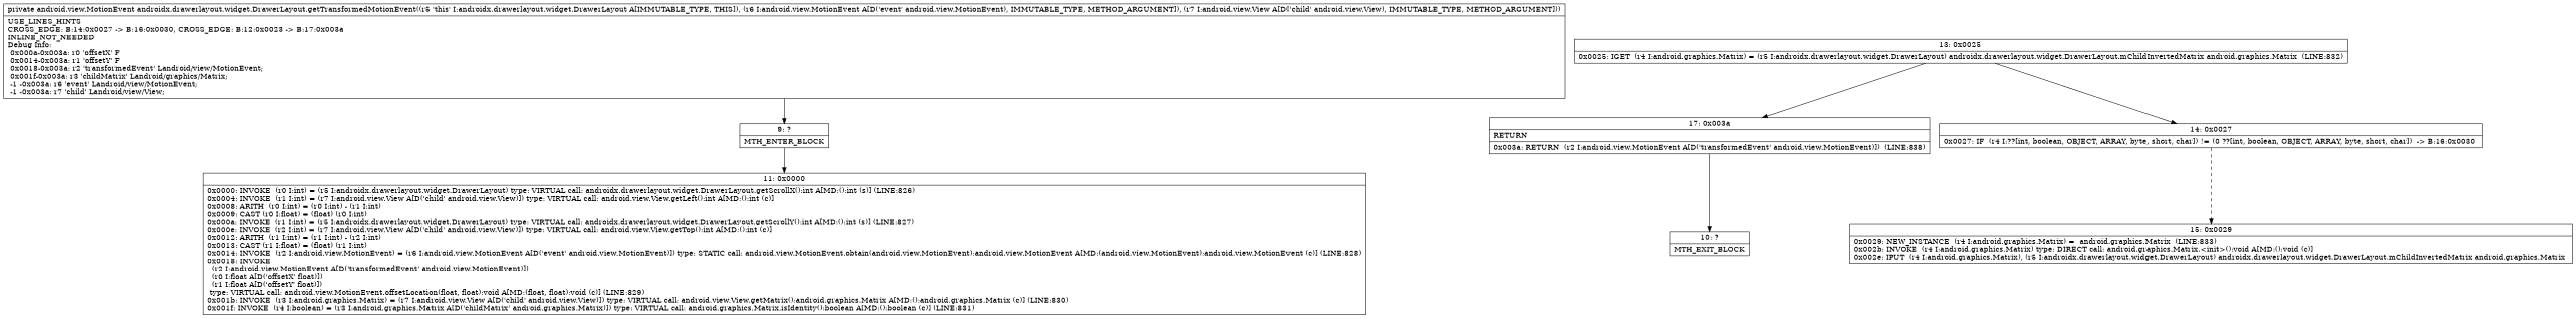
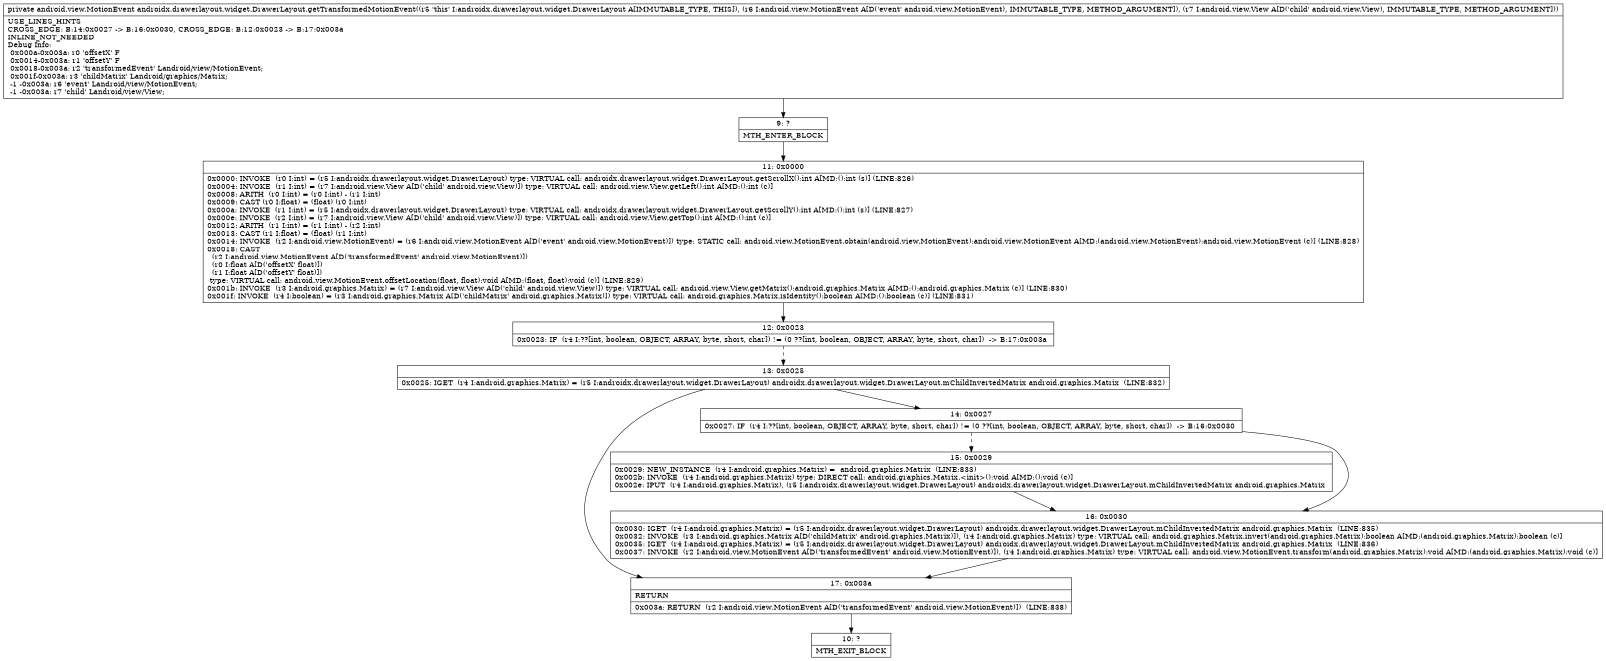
  digraph {
    node [shape=record]
    n1 [label="{9\:\ ?|MTH_ENTER_BLOCK\l}"]
-   n2 [label="{11\:\ 0x0000|0x0000: INVOKE  (r0 I:int) = (r5 I:androidx.drawerlayout.widget.DrawerLayout) type: VIRTUAL call: androidx.drawerlayout.widget.DrawerLayout.getScrollX():int A[MD:():int (s)] (LINE:826)\l0x0004: INVOKE  (r1 I:int) = (r7 I:android.view.View A[D('child' android.view.View)]) type: VIRTUAL call: android.view.View.getLeft():int A[MD:():int (c)]\l0x0008: ARITH  (r0 I:int) = (r0 I:int) \- (r1 I:int) \l0x0009: CAST (r0 I:float) = (float) (r0 I:int) \l0x000a: INVOKE  (r1 I:int) = (r5 I:androidx.drawerlayout.widget.DrawerLayout) type: VIRTUAL call: androidx.drawerlayout.widget.DrawerLayout.getScrollY():int A[MD:():int (s)] (LINE:827)\l0x000e: INVOKE  (r2 I:int) = (r7 I:android.view.View A[D('child' android.view.View)]) type: VIRTUAL call: android.view.View.getTop():int A[MD:():int (c)]\l0x0012: ARITH  (r1 I:int) = (r1 I:int) \- (r2 I:int) \l0x0013: CAST (r1 I:float) = (float) (r1 I:int) \l0x0014: INVOKE  (r2 I:android.view.MotionEvent) = (r6 I:android.view.MotionEvent A[D('event' android.view.MotionEvent)]) type: STATIC call: android.view.MotionEvent.obtain(android.view.MotionEvent):android.view.MotionEvent A[MD:(android.view.MotionEvent):android.view.MotionEvent (c)] (LINE:828)\l0x0018: INVOKE  \l  (r2 I:android.view.MotionEvent A[D('transformedEvent' android.view.MotionEvent)])\l  (r0 I:float A[D('offsetX' float)])\l  (r1 I:float A[D('offsetY' float)])\l type: VIRTUAL call: android.view.MotionEvent.offsetLocation(float, float):void A[MD:(float, float):void (c)] (LINE:829)\l0x001b: INVOKE  (r3 I:android.graphics.Matrix) = (r7 I:android.view.View A[D('child' android.view.View)]) type: VIRTUAL call: android.view.View.getMatrix():android.graphics.Matrix A[MD:():android.graphics.Matrix (c)] (LINE:830)\l0x001f: INVOKE  (r4 I:boolean) = (r3 I:android.graphics.Matrix A[D('childMatrix' android.graphics.Matrix)]) type: VIRTUAL call: android.graphics.Matrix.isIdentity():boolean A[MD:():boolean (c)] (LINE:831)\l}"]
+   n2 [label="{11\:\ 0x0000|0x0000: INVOKE  (r0 I:int) = (r5 I:androidx.drawerlayout.widget.DrawerLayout) type: VIRTUAL call: androidx.drawerlayout.widget.DrawerLayout.getScrollX():int A[MD:():int (s)] (LINE:826)\l0x0004: INVOKE  (r1 I:int) = (r7 I:android.view.View A[D('child' android.view.View)]) type: VIRTUAL call: android.view.View.getLeft():int A[MD:():int (c)]\l0x0008: ARITH  (r0 I:int) = (r0 I:int) \- (r1 I:int) \l0x0009: CAST (r0 I:float) = (float) (r0 I:int) \l0x000a: INVOKE  (r1 I:int) = (r5 I:androidx.drawerlayout.widget.DrawerLayout) type: VIRTUAL call: androidx.drawerlayout.widget.DrawerLayout.getScrollY():int A[MD:():int (s)] (LINE:827)\l0x000e: INVOKE  (r2 I:int) = (r7 I:android.view.View A[D('child' android.view.View)]) type: VIRTUAL call: android.view.View.getTop():int A[MD:():int (c)]\l0x0012: ARITH  (r1 I:int) = (r1 I:int) \- (r2 I:int) \l0x0013: CAST (r1 I:float) = (float) (r1 I:int) \l0x0014: INVOKE  (r2 I:android.view.MotionEvent) = (r6 I:android.view.MotionEvent A[D('event' android.view.MotionEvent)]) type: STATIC call: android.view.MotionEvent.obtain(android.view.MotionEvent):android.view.MotionEvent A[MD:(android.view.MotionEvent):android.view.MotionEvent (c)] (LINE:828)\l0x0018: CAST  \l  (r2 I:android.view.MotionEvent A[D('transformedEvent' android.view.MotionEvent)])\l  (r0 I:float A[D('offsetX' float)])\l  (r1 I:float A[D('offsetY' float)])\l type: VIRTUAL call: android.view.MotionEvent.offsetLocation(float, float):void A[MD:(float, float):void (c)] (LINE:829)\l0x001b: INVOKE  (r3 I:android.graphics.Matrix) = (r7 I:android.view.View A[D('child' android.view.View)]) type: VIRTUAL call: android.view.View.getMatrix():android.graphics.Matrix A[MD:():android.graphics.Matrix (c)] (LINE:830)\l0x001f: INVOKE  (r4 I:boolean) = (r3 I:android.graphics.Matrix A[D('childMatrix' android.graphics.Matrix)]) type: VIRTUAL call: android.graphics.Matrix.isIdentity():boolean A[MD:():boolean (c)] (LINE:831)\l}"]
+   n3 [label="{12\:\ 0x0023|0x0023: IF  (r4 I:??[int, boolean, OBJECT, ARRAY, byte, short, char]) != (0 ??[int, boolean, OBJECT, ARRAY, byte, short, char])  \-\> B:17:0x003a \l}"]
    n4 [label="{13\:\ 0x0025|0x0025: IGET  (r4 I:android.graphics.Matrix) = (r5 I:androidx.drawerlayout.widget.DrawerLayout) androidx.drawerlayout.widget.DrawerLayout.mChildInvertedMatrix android.graphics.Matrix  (LINE:832)\l}"]
    n5 [label="{17\:\ 0x003a|RETURN\l|0x003a: RETURN  (r2 I:android.view.MotionEvent A[D('transformedEvent' android.view.MotionEvent)])  (LINE:838)\l}"]
    n6 [label="{14\:\ 0x0027|0x0027: IF  (r4 I:??[int, boolean, OBJECT, ARRAY, byte, short, char]) != (0 ??[int, boolean, OBJECT, ARRAY, byte, short, char])  \-\> B:16:0x0030 \l}"]
    n7 [label="{10\:\ ?|MTH_EXIT_BLOCK\l}"]
    n8 [label="{15\:\ 0x0029|0x0029: NEW_INSTANCE  (r4 I:android.graphics.Matrix) =  android.graphics.Matrix  (LINE:833)\l0x002b: INVOKE  (r4 I:android.graphics.Matrix) type: DIRECT call: android.graphics.Matrix.\<init\>():void A[MD:():void (c)]\l0x002e: IPUT  (r4 I:android.graphics.Matrix), (r5 I:androidx.drawerlayout.widget.DrawerLayout) androidx.drawerlayout.widget.DrawerLayout.mChildInvertedMatrix android.graphics.Matrix \l}"]
+   n9 [label="{16\:\ 0x0030|0x0030: IGET  (r4 I:android.graphics.Matrix) = (r5 I:androidx.drawerlayout.widget.DrawerLayout) androidx.drawerlayout.widget.DrawerLayout.mChildInvertedMatrix android.graphics.Matrix  (LINE:835)\l0x0032: INVOKE  (r3 I:android.graphics.Matrix A[D('childMatrix' android.graphics.Matrix)]), (r4 I:android.graphics.Matrix) type: VIRTUAL call: android.graphics.Matrix.invert(android.graphics.Matrix):boolean A[MD:(android.graphics.Matrix):boolean (c)]\l0x0035: IGET  (r4 I:android.graphics.Matrix) = (r5 I:androidx.drawerlayout.widget.DrawerLayout) androidx.drawerlayout.widget.DrawerLayout.mChildInvertedMatrix android.graphics.Matrix  (LINE:836)\l0x0037: INVOKE  (r2 I:android.view.MotionEvent A[D('transformedEvent' android.view.MotionEvent)]), (r4 I:android.graphics.Matrix) type: VIRTUAL call: android.view.MotionEvent.transform(android.graphics.Matrix):void A[MD:(android.graphics.Matrix):void (c)]\l}"]
    n10 [label="{private android.view.MotionEvent androidx.drawerlayout.widget.DrawerLayout.getTransformedMotionEvent((r5 'this' I:androidx.drawerlayout.widget.DrawerLayout A[IMMUTABLE_TYPE, THIS]), (r6 I:android.view.MotionEvent A[D('event' android.view.MotionEvent), IMMUTABLE_TYPE, METHOD_ARGUMENT]), (r7 I:android.view.View A[D('child' android.view.View), IMMUTABLE_TYPE, METHOD_ARGUMENT]))  | USE_LINES_HINTS\lCROSS_EDGE: B:14:0x0027 \-\> B:16:0x0030, CROSS_EDGE: B:12:0x0023 \-\> B:17:0x003a\lINLINE_NOT_NEEDED\lDebug Info:\l  0x000a\-0x003a: r0 'offsetX' F\l  0x0014\-0x003a: r1 'offsetY' F\l  0x0018\-0x003a: r2 'transformedEvent' Landroid\/view\/MotionEvent;\l  0x001f\-0x003a: r3 'childMatrix' Landroid\/graphics\/Matrix;\l  \-1 \-0x003a: r6 'event' Landroid\/view\/MotionEvent;\l  \-1 \-0x003a: r7 'child' Landroid\/view\/View;\l}"]
    n1 -> n2
+   n2 -> n3
+   n3 -> n4 [style=dashed]
    n4 -> n5
    n4 -> n6
    n5 -> n7
    n6 -> n8 [style=dashed]
+   n6 -> n9
+   n8 -> n9
+   n9 -> n5
    n10 -> n1
  }
